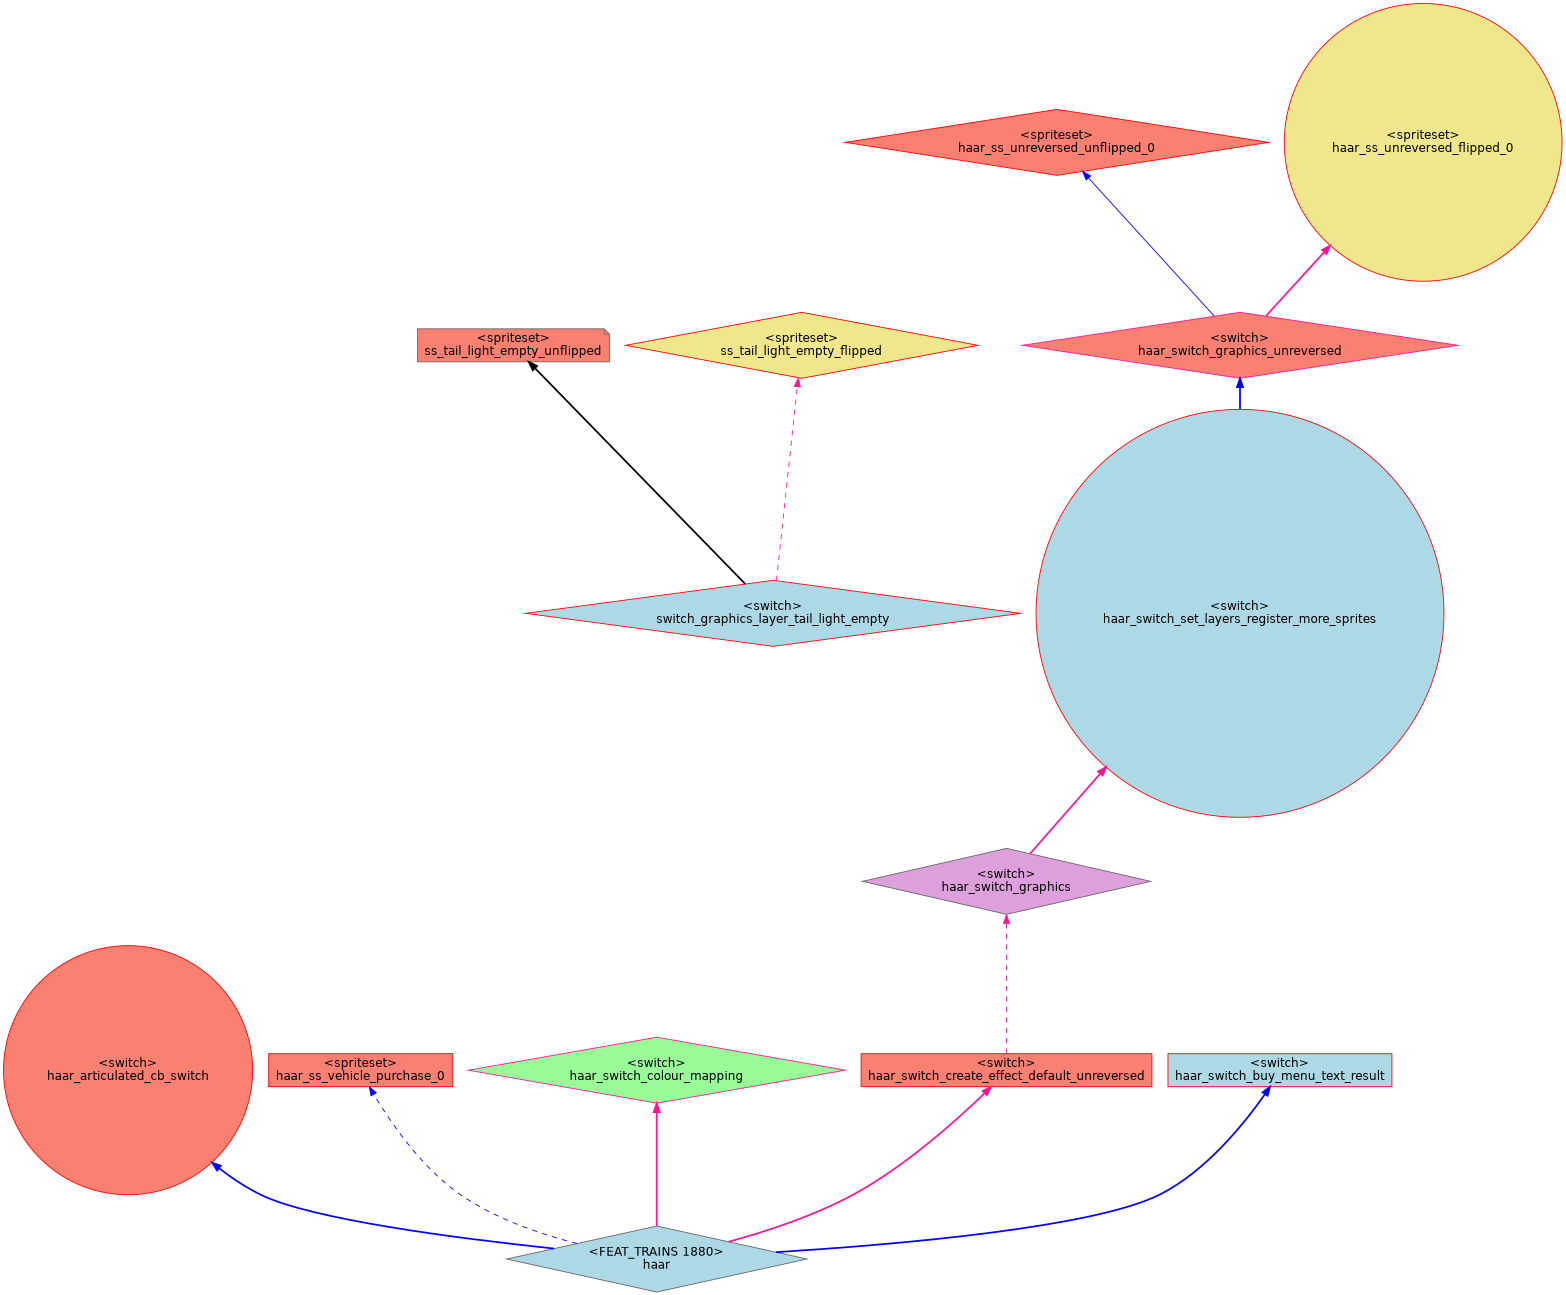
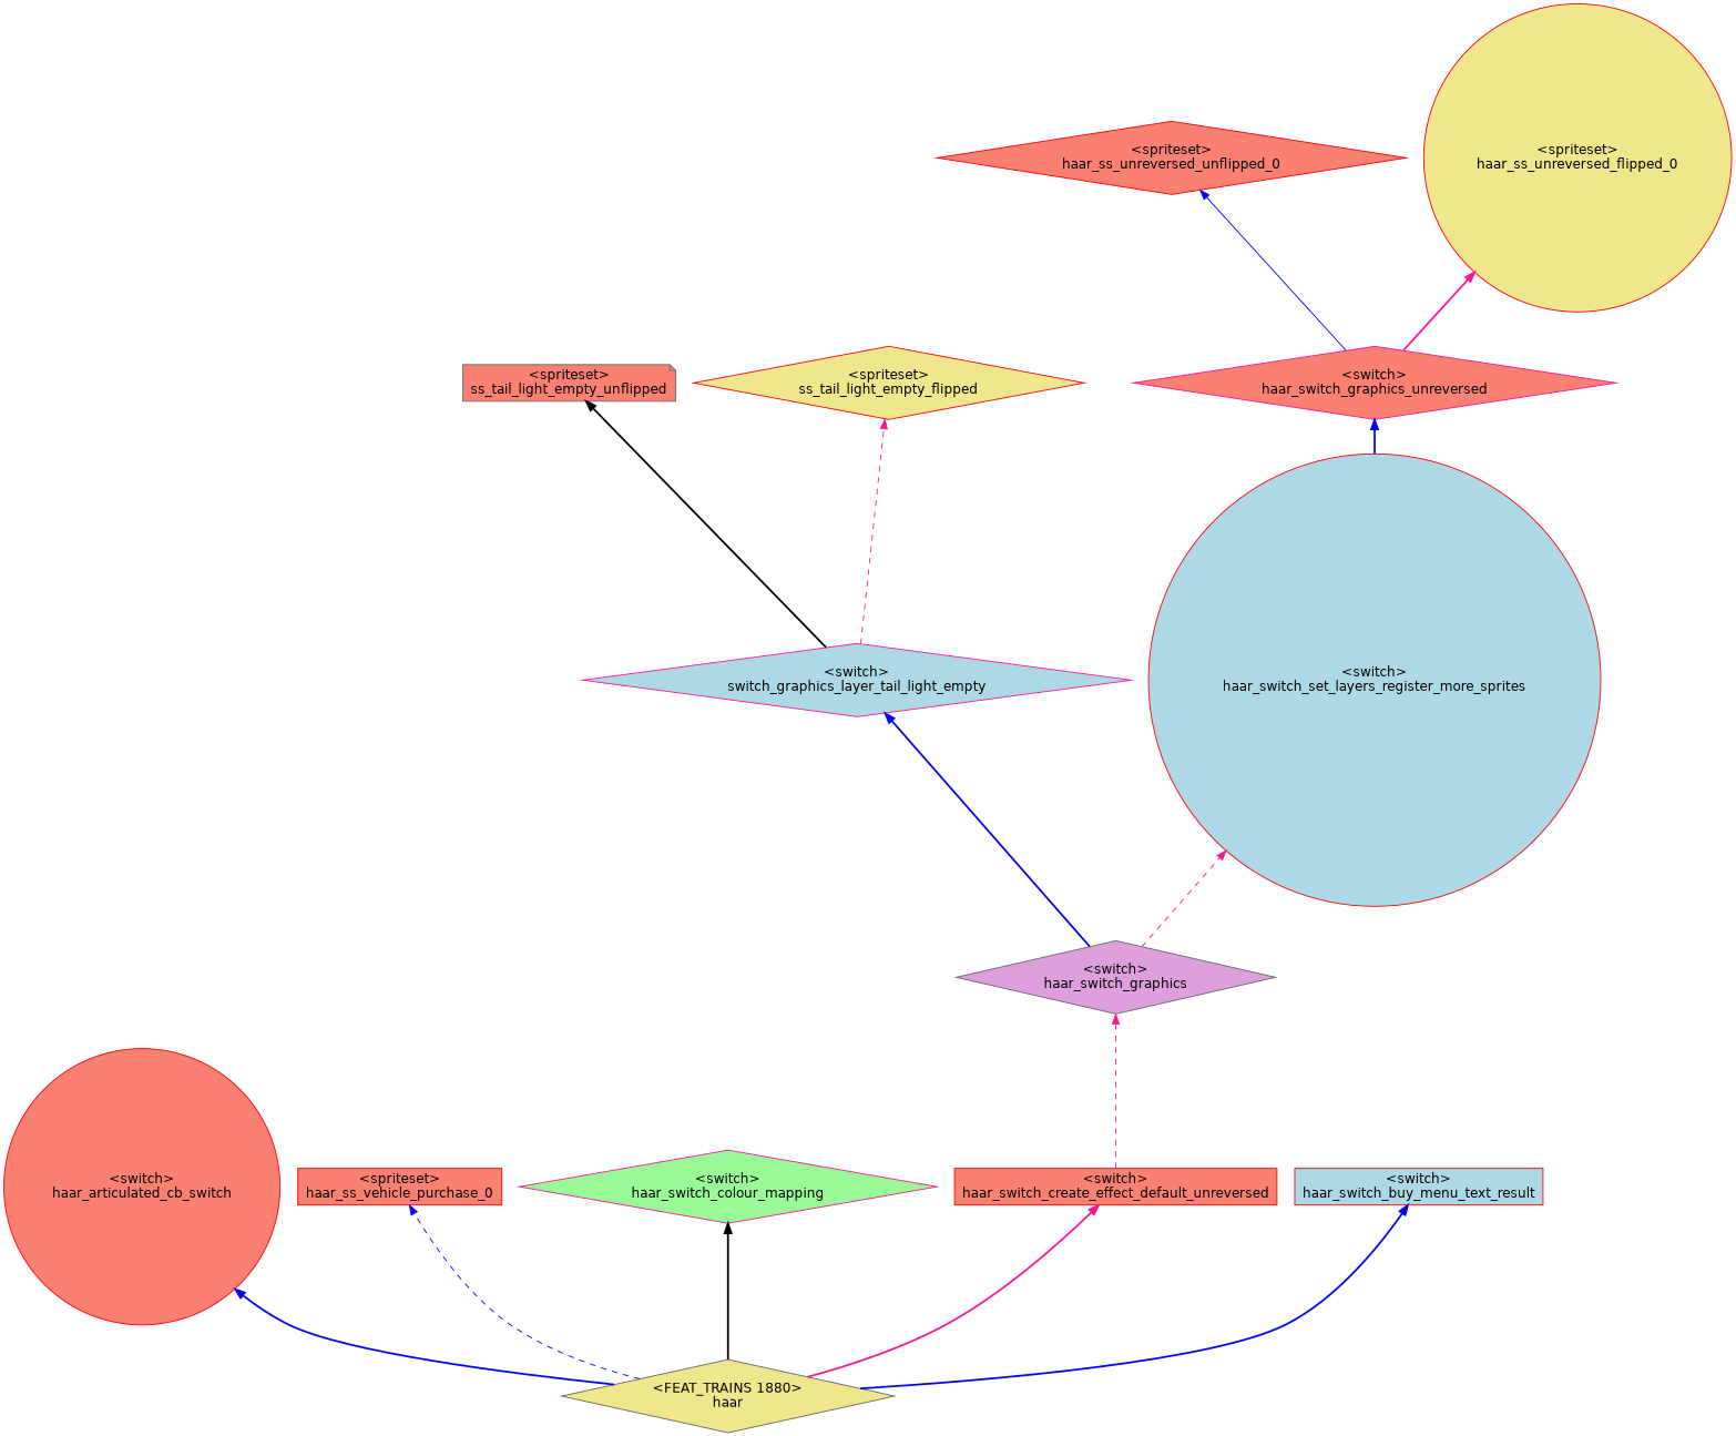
  digraph {
    fontname="DejaVu Sans"
    rankdir=BT
    node [color=red fillcolor=salmon fontname="DejaVu Sans" shape=diamond style=filled]
    edge [color=blue fontname="DejaVu Sans" style=bold]
    n1 [color=gray40 label="<spriteset>\nss_tail_light_empty_unflipped" shape=note]
    n2 [fillcolor=khaki label="<spriteset>\nss_tail_light_empty_flipped"]
-   n3 [fillcolor=lightblue label="<switch>\nswitch_graphics_layer_tail_light_empty"]
+   n3 [color=deeppink fillcolor=lightblue label="<switch>\nswitch_graphics_layer_tail_light_empty"]
    n4 [label="<switch>\nhaar_articulated_cb_switch" shape=circle]
    n5 [label="<spriteset>\nhaar_ss_unreversed_unflipped_0"]
    n6 [fillcolor=khaki label="<spriteset>\nhaar_ss_unreversed_flipped_0" shape=circle]
    n7 [color=deeppink label="<switch>\nhaar_switch_graphics_unreversed"]
    n8 [label="<spriteset>\nhaar_ss_vehicle_purchase_0" shape=box]
    n9 [fillcolor=lightblue label="<switch>\nhaar_switch_set_layers_register_more_sprites" shape=circle]
    n10 [color=gray40 fillcolor=plum label="<switch>\nhaar_switch_graphics"]
    n11 [color=deeppink fillcolor=palegreen label="<switch>\nhaar_switch_colour_mapping"]
    n12 [label="<switch>\nhaar_switch_create_effect_default_unreversed" shape=box]
    n13 [fillcolor=lightblue label="<switch>\nhaar_switch_buy_menu_text_result" shape=box]
-   n14 [color=gray40 fillcolor=lightblue label="<FEAT_TRAINS 1880>\nhaar"]
+   n14 [color=gray40 fillcolor=khaki label="<FEAT_TRAINS 1880>\nhaar"]
    n3 -> n1 [color=black]
    n3 -> n2 [color=deeppink style=dashed]
    n7 -> n5 [style=solid]
    n7 -> n6 [color=deeppink]
    n9 -> n7
-   n10 -> n9 [color=deeppink]
+   n10 -> n3
+   n10 -> n9 [color=deeppink style=dashed]
    n12 -> n10 [color=deeppink style=dashed]
    n14 -> n4
    n14 -> n8 [style=dashed]
-   n14 -> n11 [color=deeppink]
+   n14 -> n11 [color=black]
    n14 -> n12 [color=deeppink]
    n14 -> n13
  }
